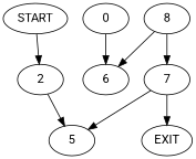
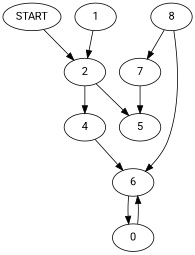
  digraph {
    fontname=Roboto
    node [fontname=Roboto]
    edge [fontname=Roboto]
    n1 [label=START]
    2
-   n4 [label=EXIT]
+   1
+   4
    5
    6
    n8 [label=0]
    7
    8
    n1 -> 2
+   2 -> 4
    2 -> 5
+   1 -> 2
+   4 -> 6
+   6 -> n8
    n8 -> 6
-   7 -> n4
    7 -> 5
    8 -> 6
    8 -> 7
  }
